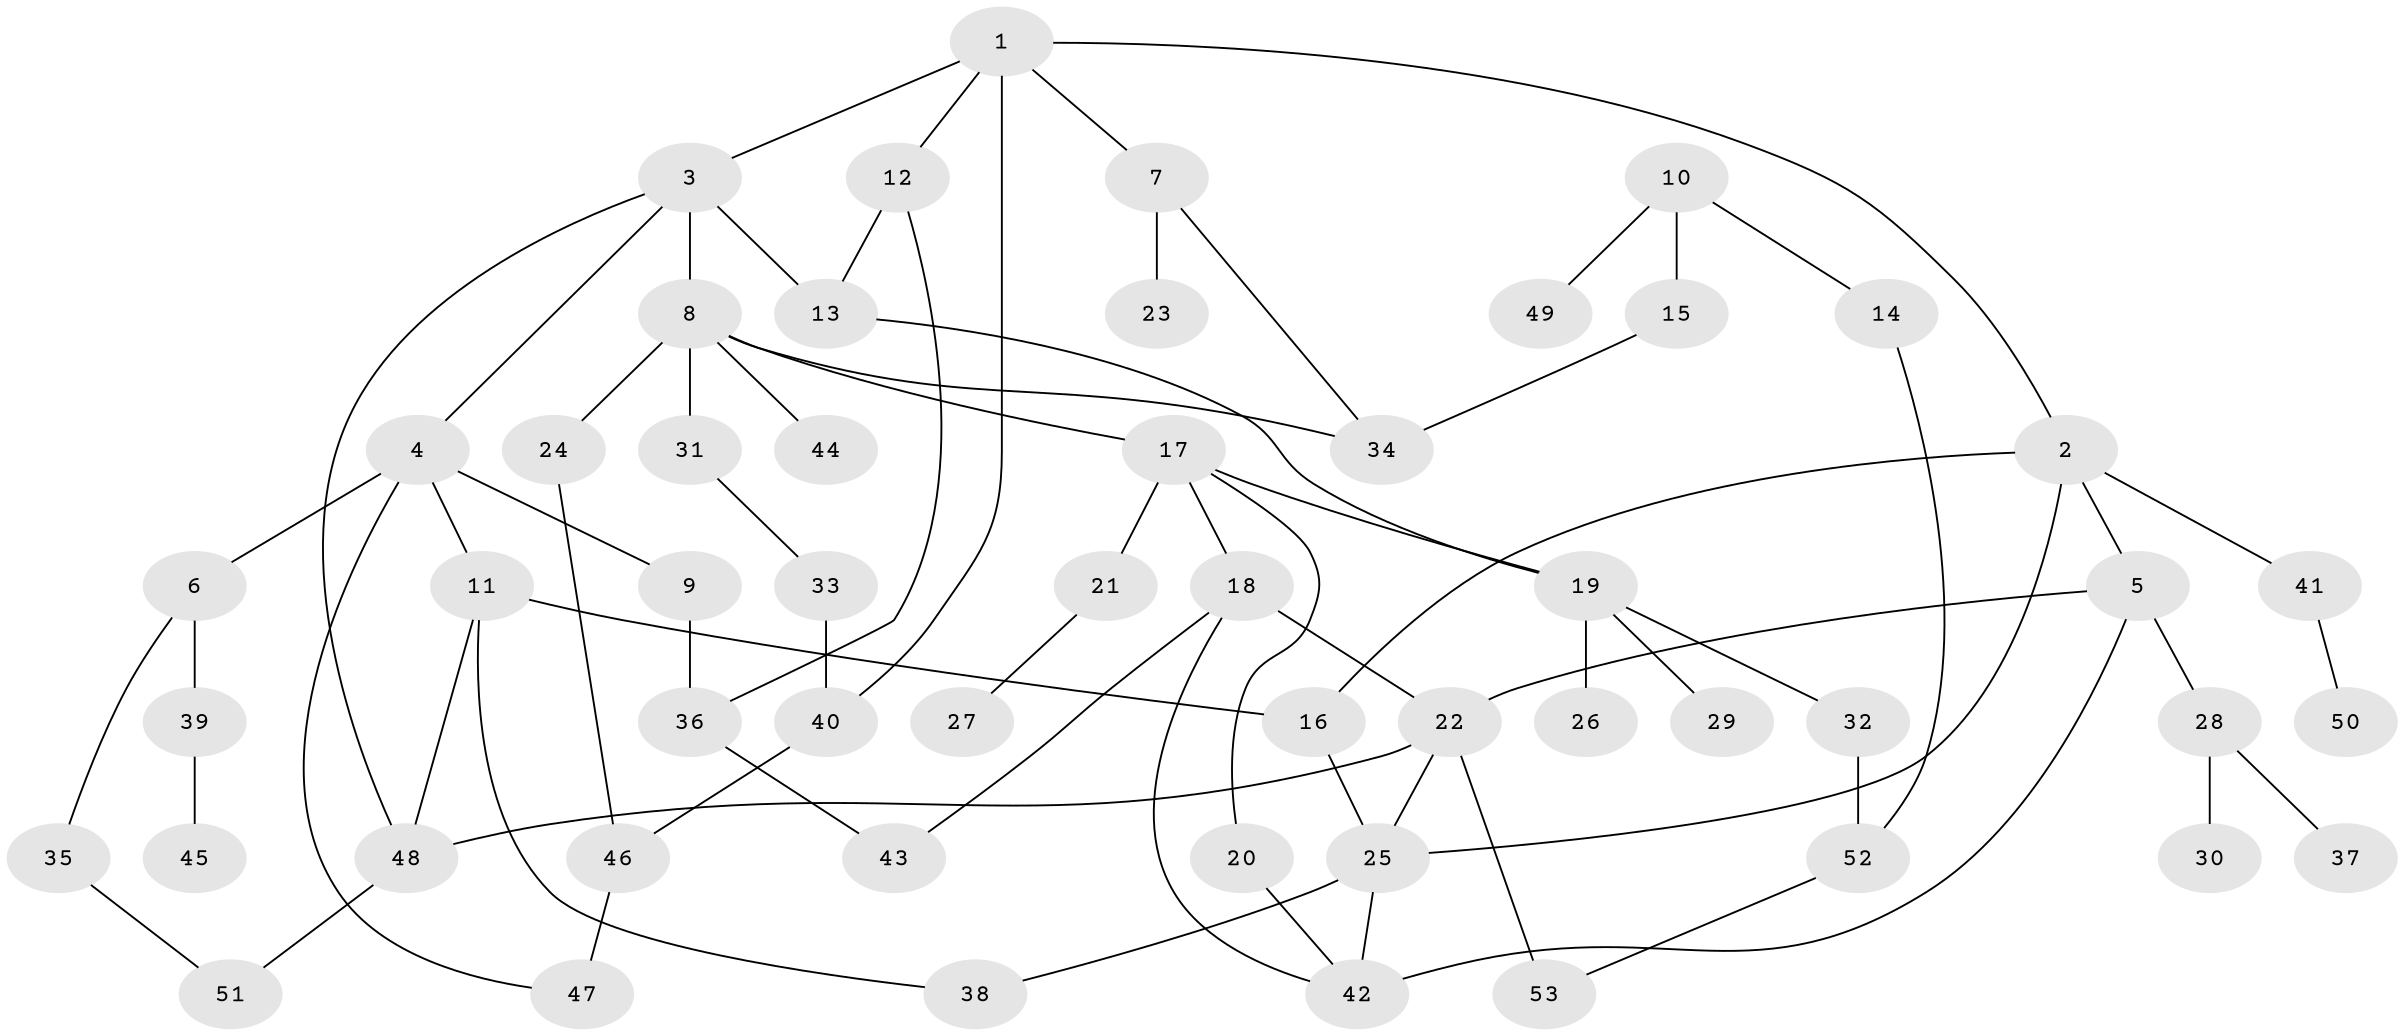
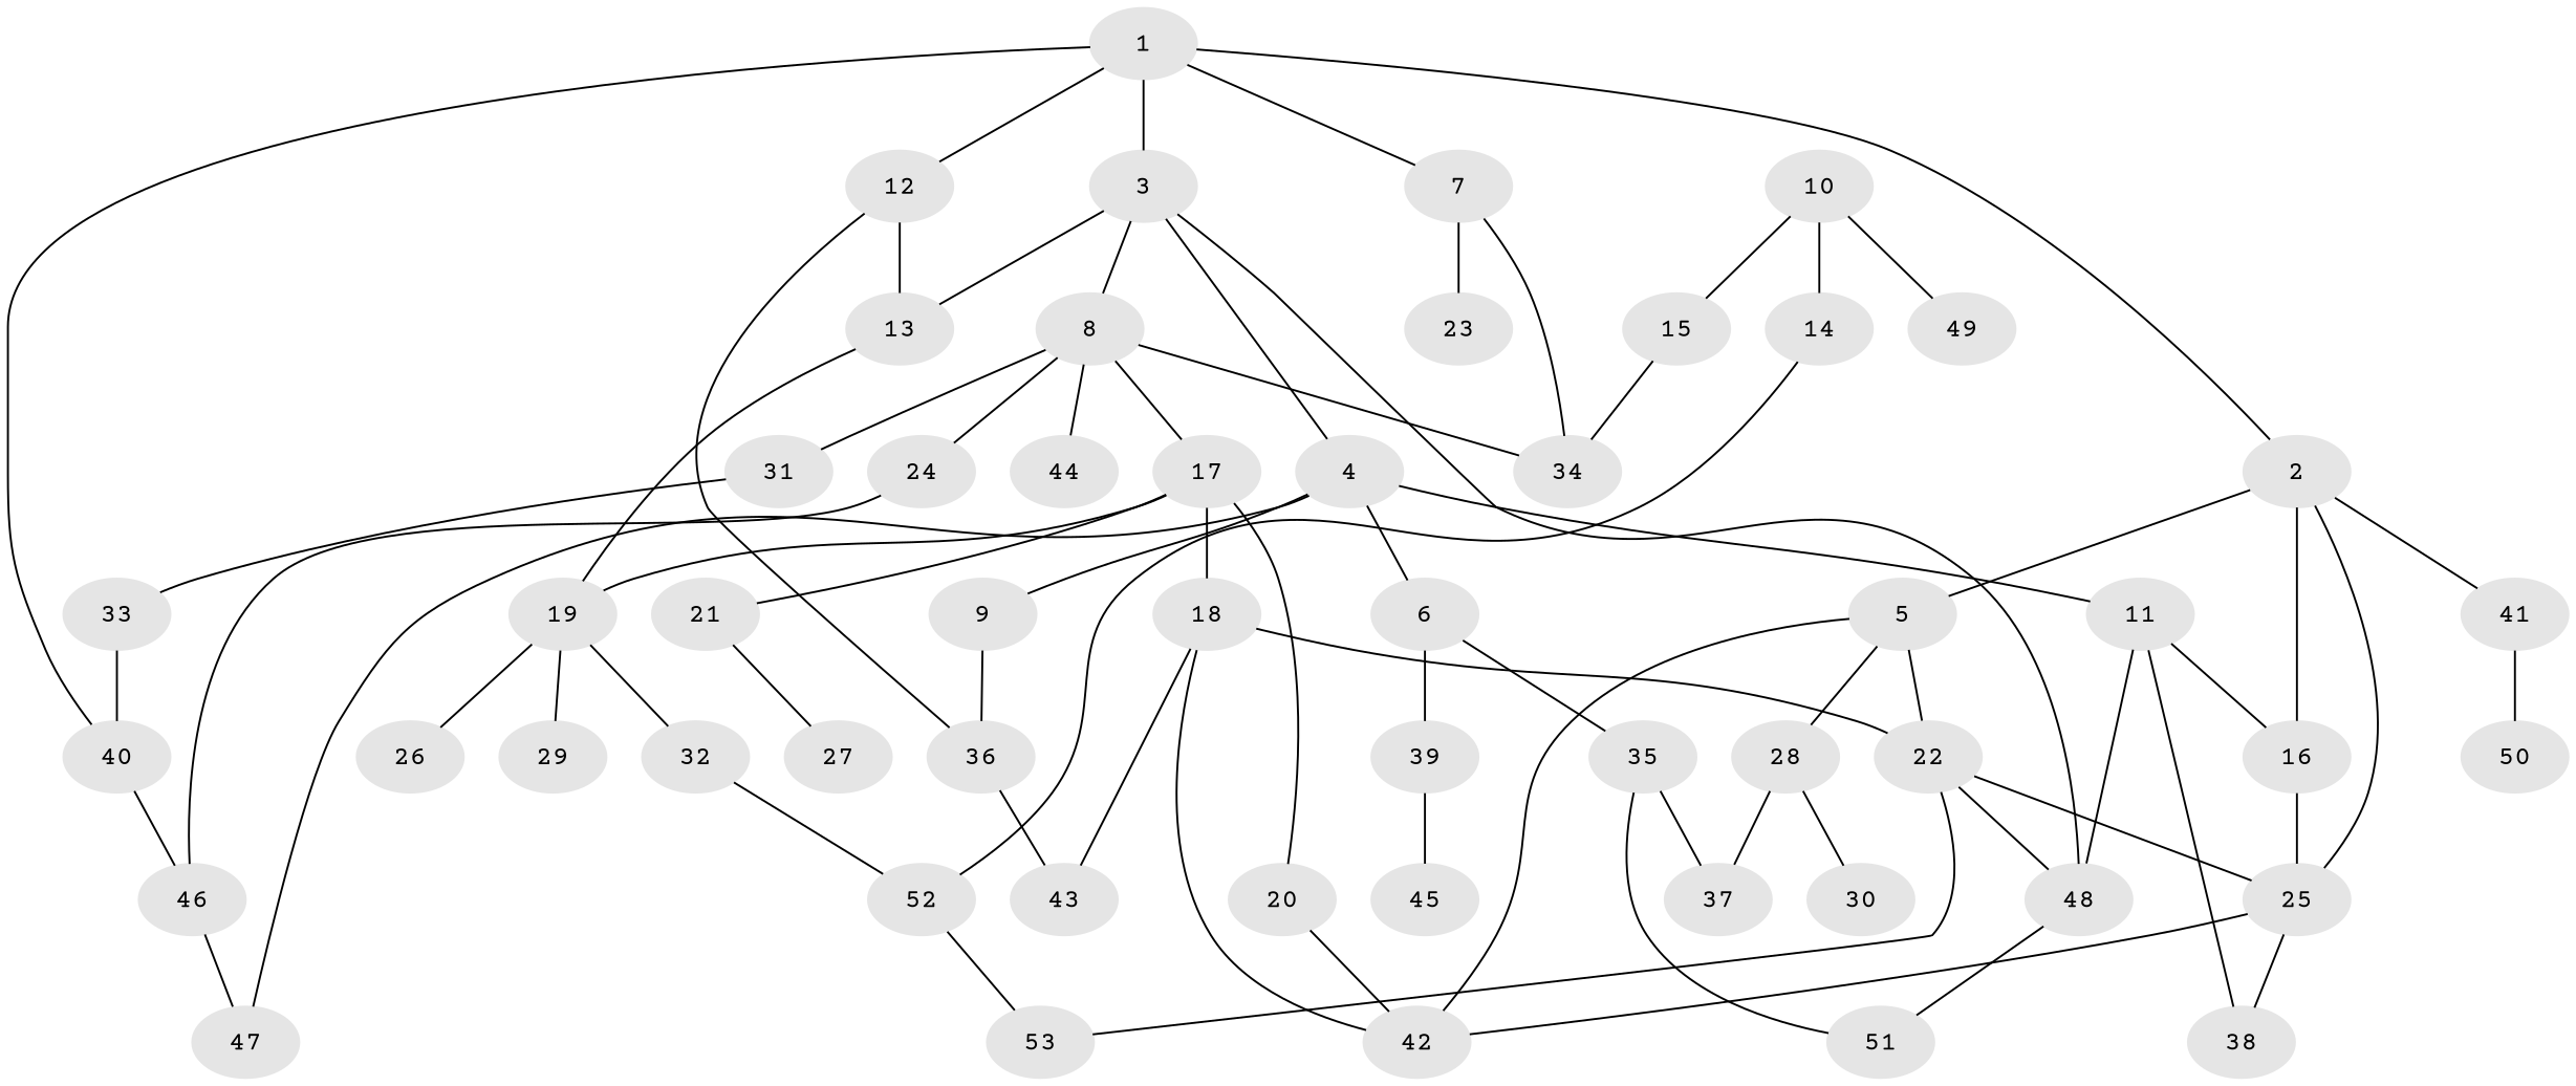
  graph {
    fontname="Courier Prime"
    node [color=gray90 fontname="Courier Prime" style=filled]
    edge [fontname="Courier Prime"]
    1
    2
    3
    7
    12
    40
    5
    16
    25
    41
    4
    8
    13
    48
    23
    34
    36
    46
    22
    28
    42
    38
    50
    6
    9
    11
    47
    17
    24
    31
    44
    19
    51
    35
    39
    10
    14
    15
    49
    53
    30
    37
    45
    18
    20
    21
    33
    43
    52
    26
    29
    32
    27
    1 -- 2
    1 -- 3
    1 -- 7
    1 -- 12
    1 -- 40
    2 -- 5
    2 -- 16
    2 -- 25
    2 -- 41
    3 -- 4
    3 -- 8
    3 -- 13
    3 -- 48
    7 -- 23
    7 -- 34
    12 -- 13
    12 -- 36
    40 -- 46
    5 -- 22
    5 -- 28
    5 -- 42
    16 -- 25
    25 -- 42
    25 -- 38
    41 -- 50
    4 -- 6
    4 -- 9
    4 -- 11
    4 -- 47
    8 -- 34
    8 -- 17
    8 -- 24
    8 -- 31
    8 -- 44
    13 -- 19
    48 -- 51
    36 -- 43
    46 -- 47
    22 -- 25
    22 -- 48
    22 -- 53
    28 -- 30
    28 -- 37
    6 -- 35
    6 -- 39
    9 -- 36
    11 -- 16
    11 -- 48
    11 -- 38
    17 -- 19
    17 -- 18
    17 -- 20
    17 -- 21
    24 -- 46
    31 -- 33
    19 -- 26
    19 -- 29
    19 -- 32
    35 -- 51
+   35 -- 37
    39 -- 45
    10 -- 14
    10 -- 15
    10 -- 49
    14 -- 52
    15 -- 34
    18 -- 22
    18 -- 42
    18 -- 43
    20 -- 42
    21 -- 27
    33 -- 40
    52 -- 53
    32 -- 52
  }
